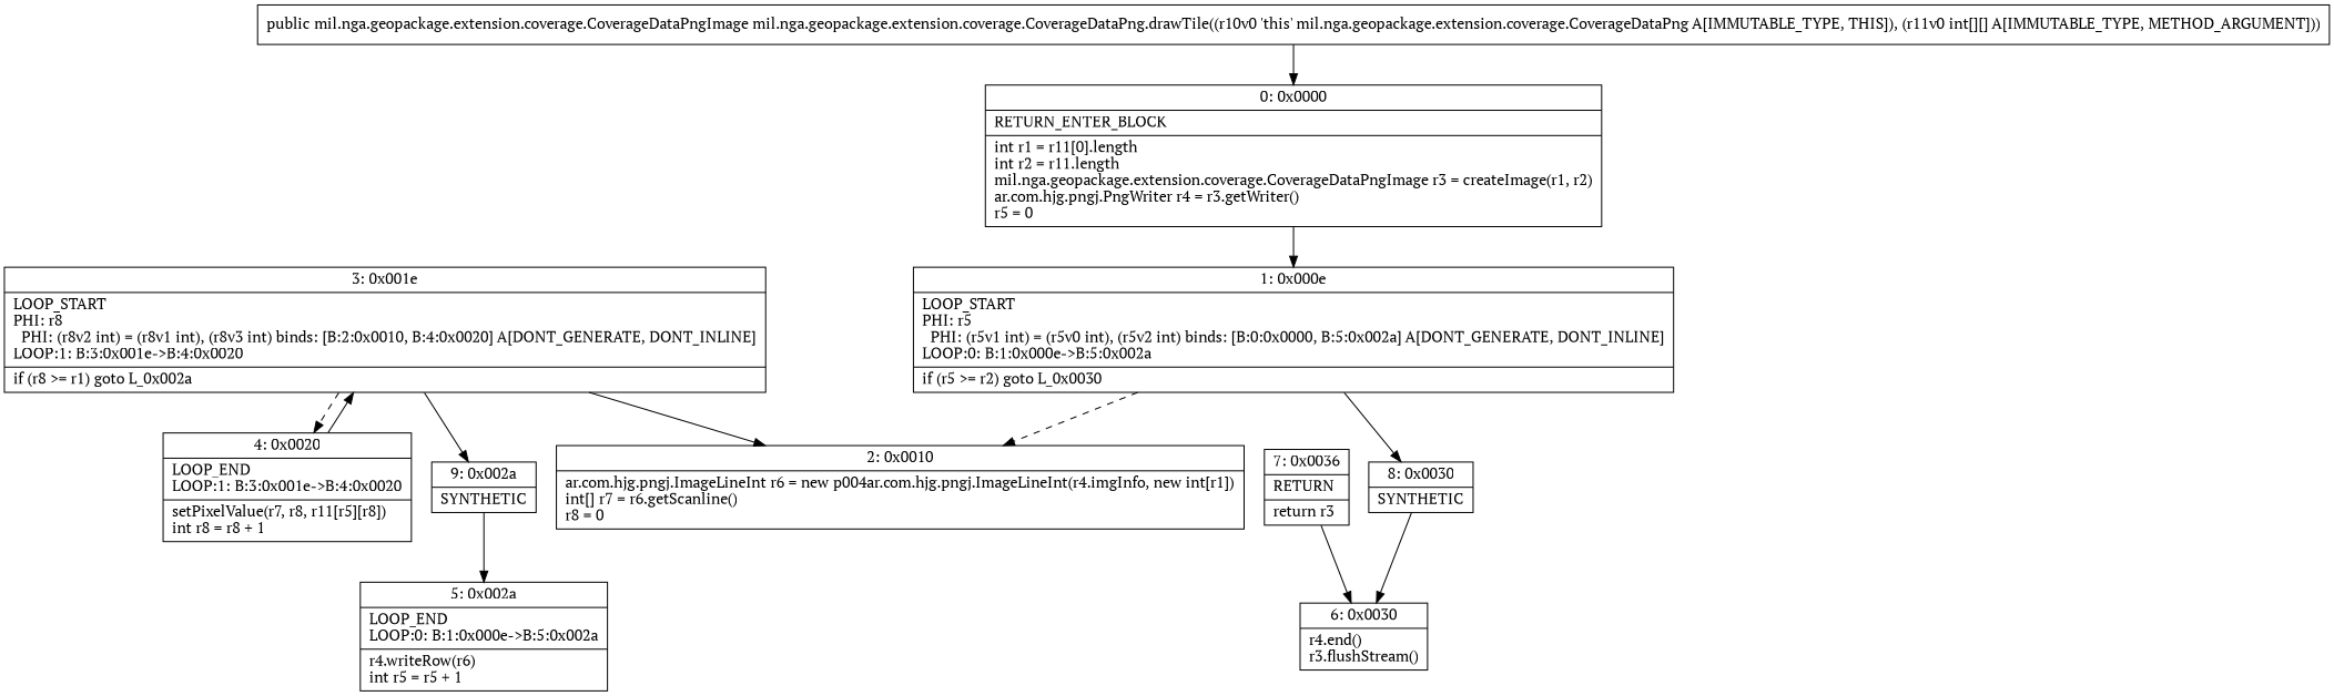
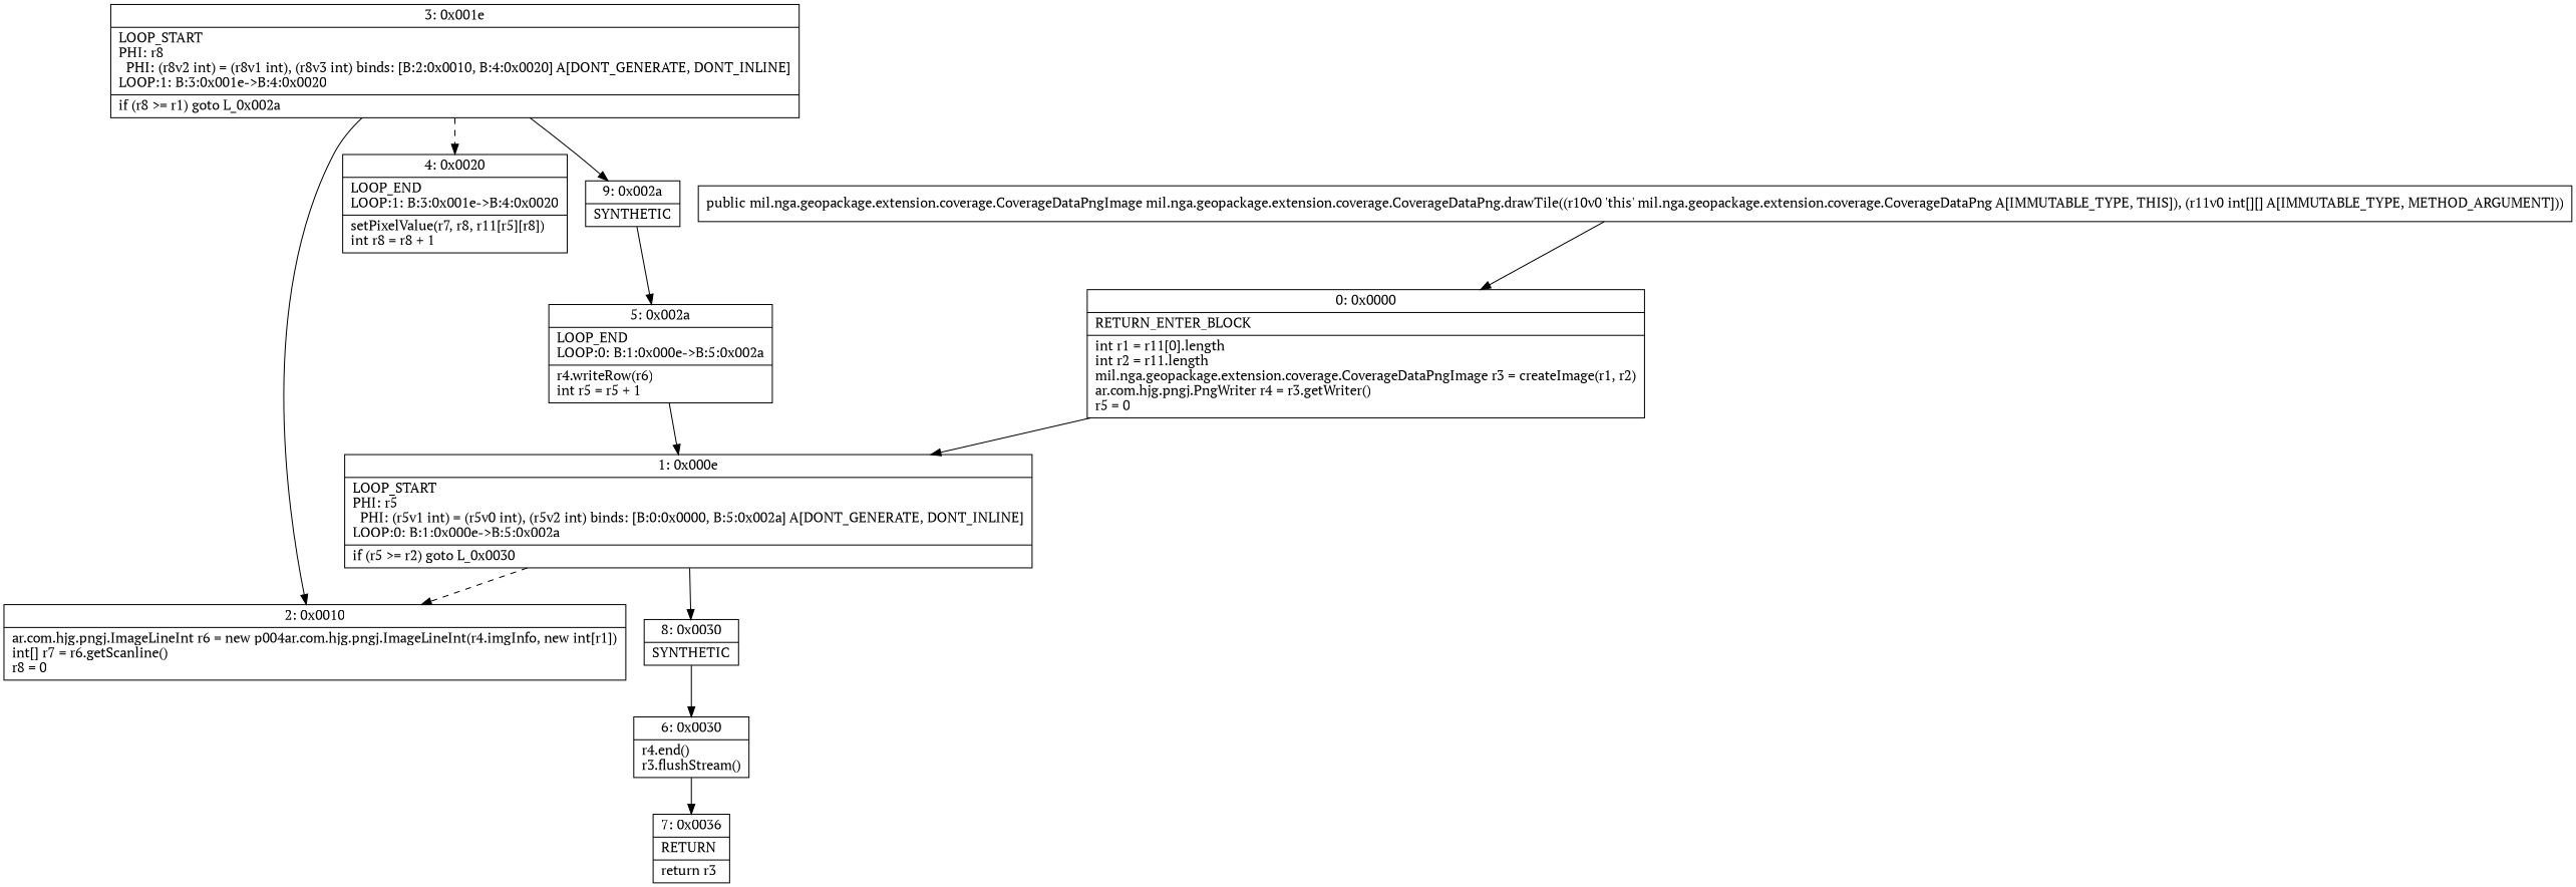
  digraph {
    fontname="PT Serif"
    node [fontname="PT Serif" shape=record]
    edge [fontname="PT Serif"]
    n1 [label="{0\:\ 0x0000|RETURN_ENTER_BLOCK\l|int r1 = r11[0].length\lint r2 = r11.length\lmil.nga.geopackage.extension.coverage.CoverageDataPngImage r3 = createImage(r1, r2)\lar.com.hjg.pngj.PngWriter r4 = r3.getWriter()\lr5 = 0\l}"]
    n2 [label="{1\:\ 0x000e|LOOP_START\lPHI: r5 \l  PHI: (r5v1 int) = (r5v0 int), (r5v2 int) binds: [B:0:0x0000, B:5:0x002a] A[DONT_GENERATE, DONT_INLINE]\lLOOP:0: B:1:0x000e\-\>B:5:0x002a\l|if (r5 \>= r2) goto L_0x0030\l}"]
    n3 [label="{2\:\ 0x0010|ar.com.hjg.pngj.ImageLineInt r6 = new p004ar.com.hjg.pngj.ImageLineInt(r4.imgInfo, new int[r1])\lint[] r7 = r6.getScanline()\lr8 = 0\l}"]
    n4 [label="{8\:\ 0x0030|SYNTHETIC\l}"]
    n5 [label="{6\:\ 0x0030|r4.end()\lr3.flushStream()\l}"]
    n6 [label="{3\:\ 0x001e|LOOP_START\lPHI: r8 \l  PHI: (r8v2 int) = (r8v1 int), (r8v3 int) binds: [B:2:0x0010, B:4:0x0020] A[DONT_GENERATE, DONT_INLINE]\lLOOP:1: B:3:0x001e\-\>B:4:0x0020\l|if (r8 \>= r1) goto L_0x002a\l}"]
    n7 [label="{4\:\ 0x0020|LOOP_END\lLOOP:1: B:3:0x001e\-\>B:4:0x0020\l|setPixelValue(r7, r8, r11[r5][r8])\lint r8 = r8 + 1\l}"]
    n8 [label="{9\:\ 0x002a|SYNTHETIC\l}"]
    n9 [label="{5\:\ 0x002a|LOOP_END\lLOOP:0: B:1:0x000e\-\>B:5:0x002a\l|r4.writeRow(r6)\lint r5 = r5 + 1\l}"]
    n10 [label="{7\:\ 0x0036|RETURN\l|return r3\l}"]
    n11 [label="{public mil.nga.geopackage.extension.coverage.CoverageDataPngImage mil.nga.geopackage.extension.coverage.CoverageDataPng.drawTile((r10v0 'this' mil.nga.geopackage.extension.coverage.CoverageDataPng A[IMMUTABLE_TYPE, THIS]), (r11v0 int[][] A[IMMUTABLE_TYPE, METHOD_ARGUMENT])) }"]
    n1 -> n2
    n2 -> n3 [style=dashed]
    n2 -> n4
    n4 -> n5
-   n10 -> n5
+   n5 -> n10
    n6 -> n3
    n6 -> n7 [style=dashed]
    n6 -> n8
-   n7 -> n6
    n8 -> n9
+   n9 -> n2
    n11 -> n1
  }
